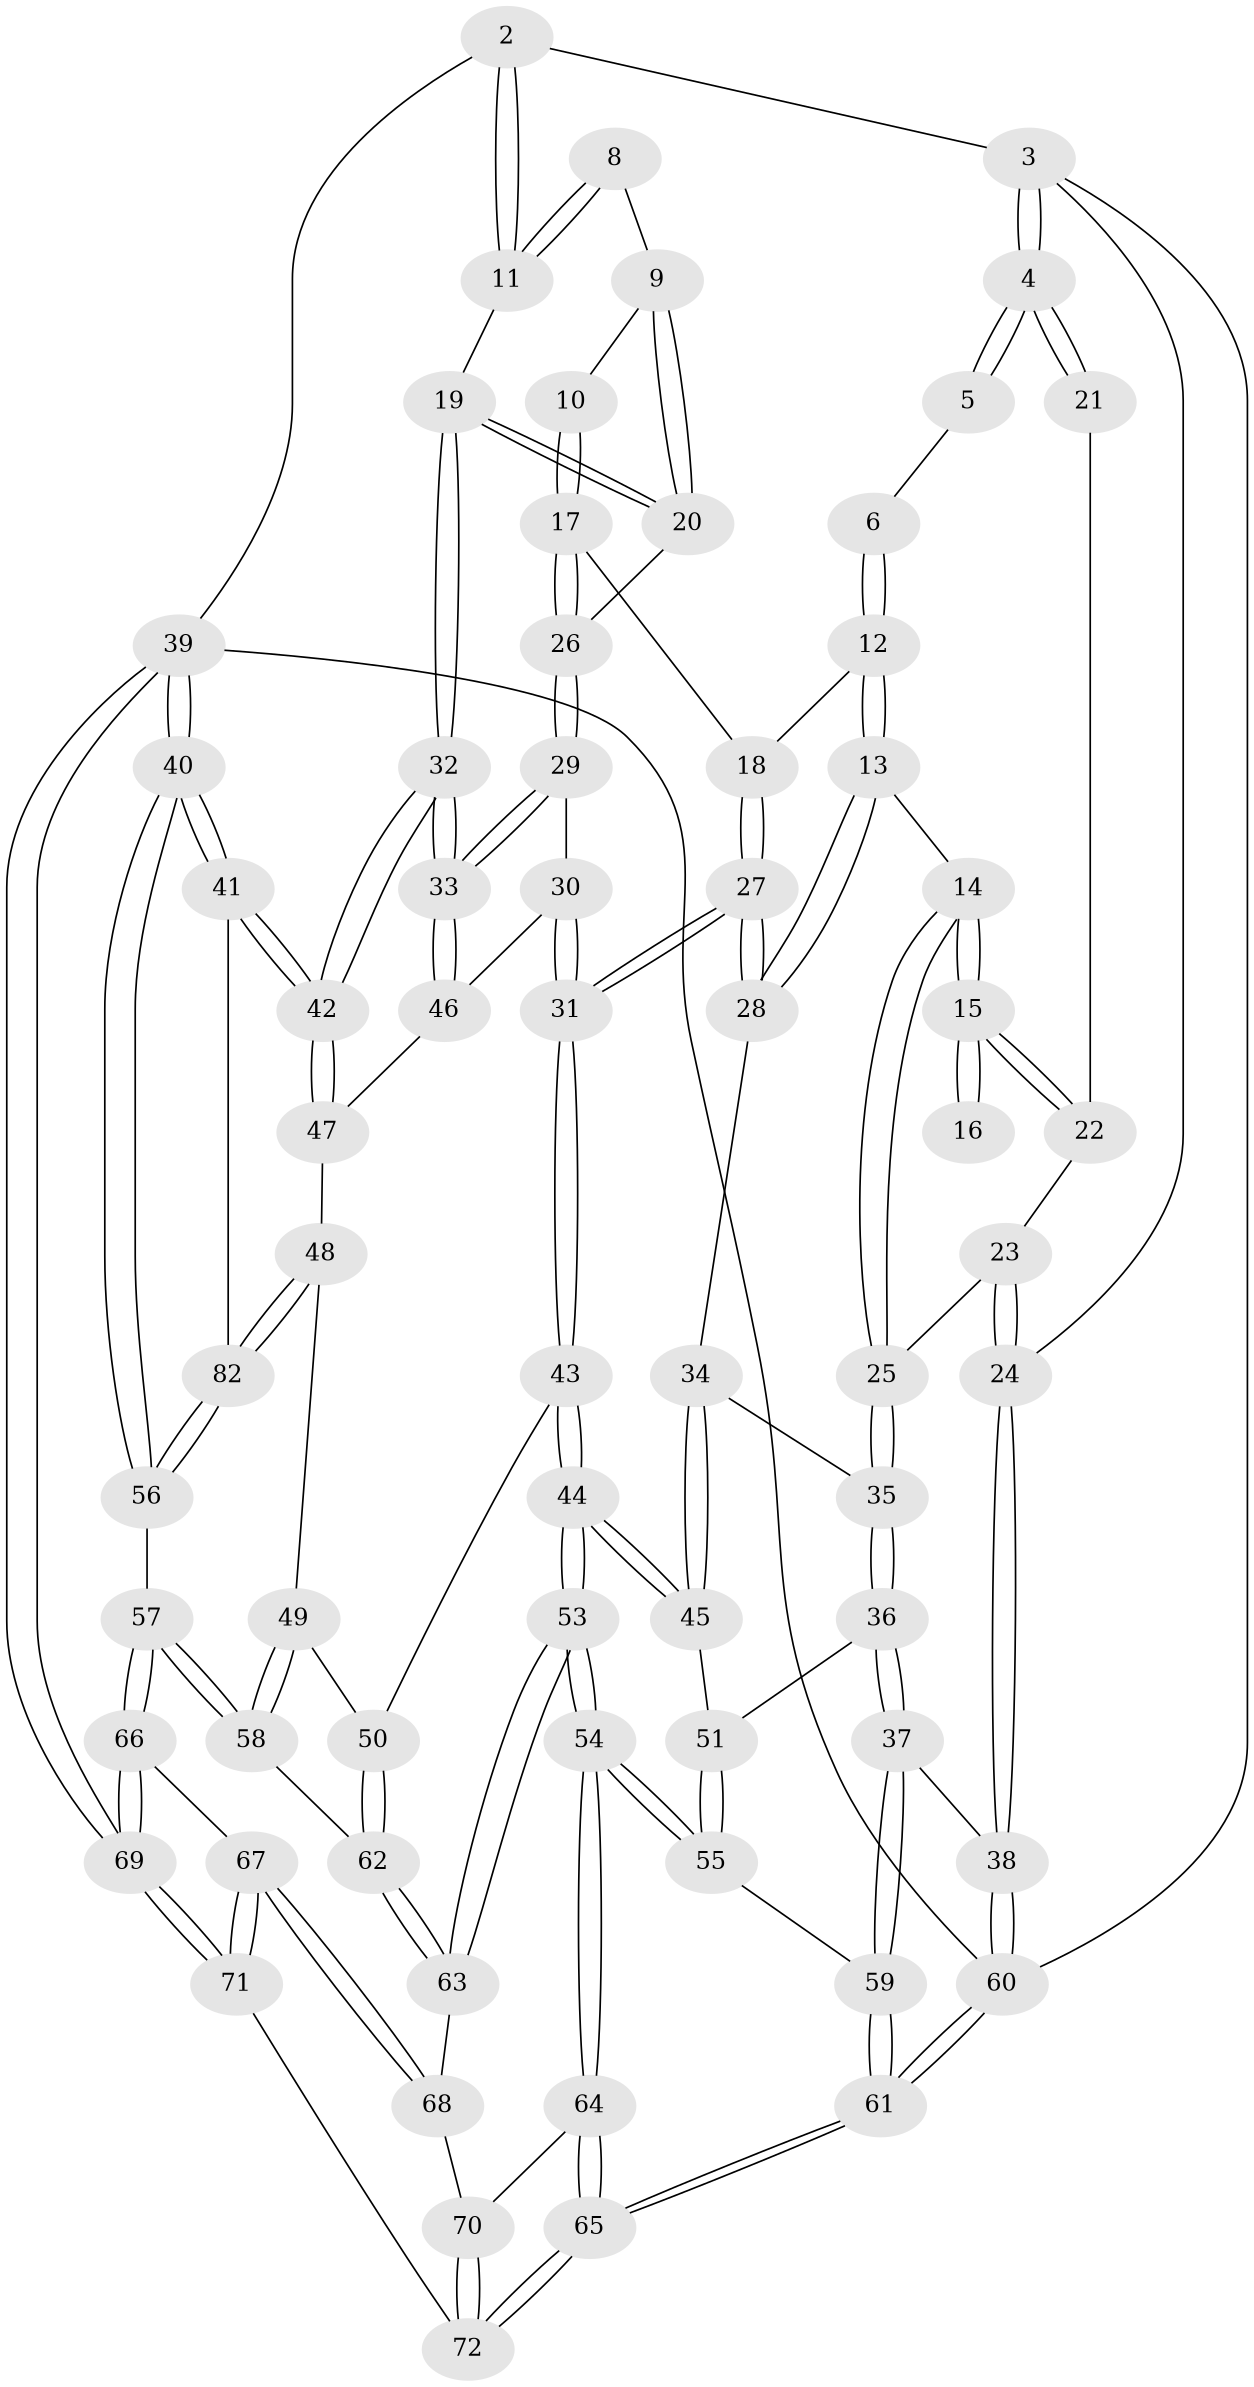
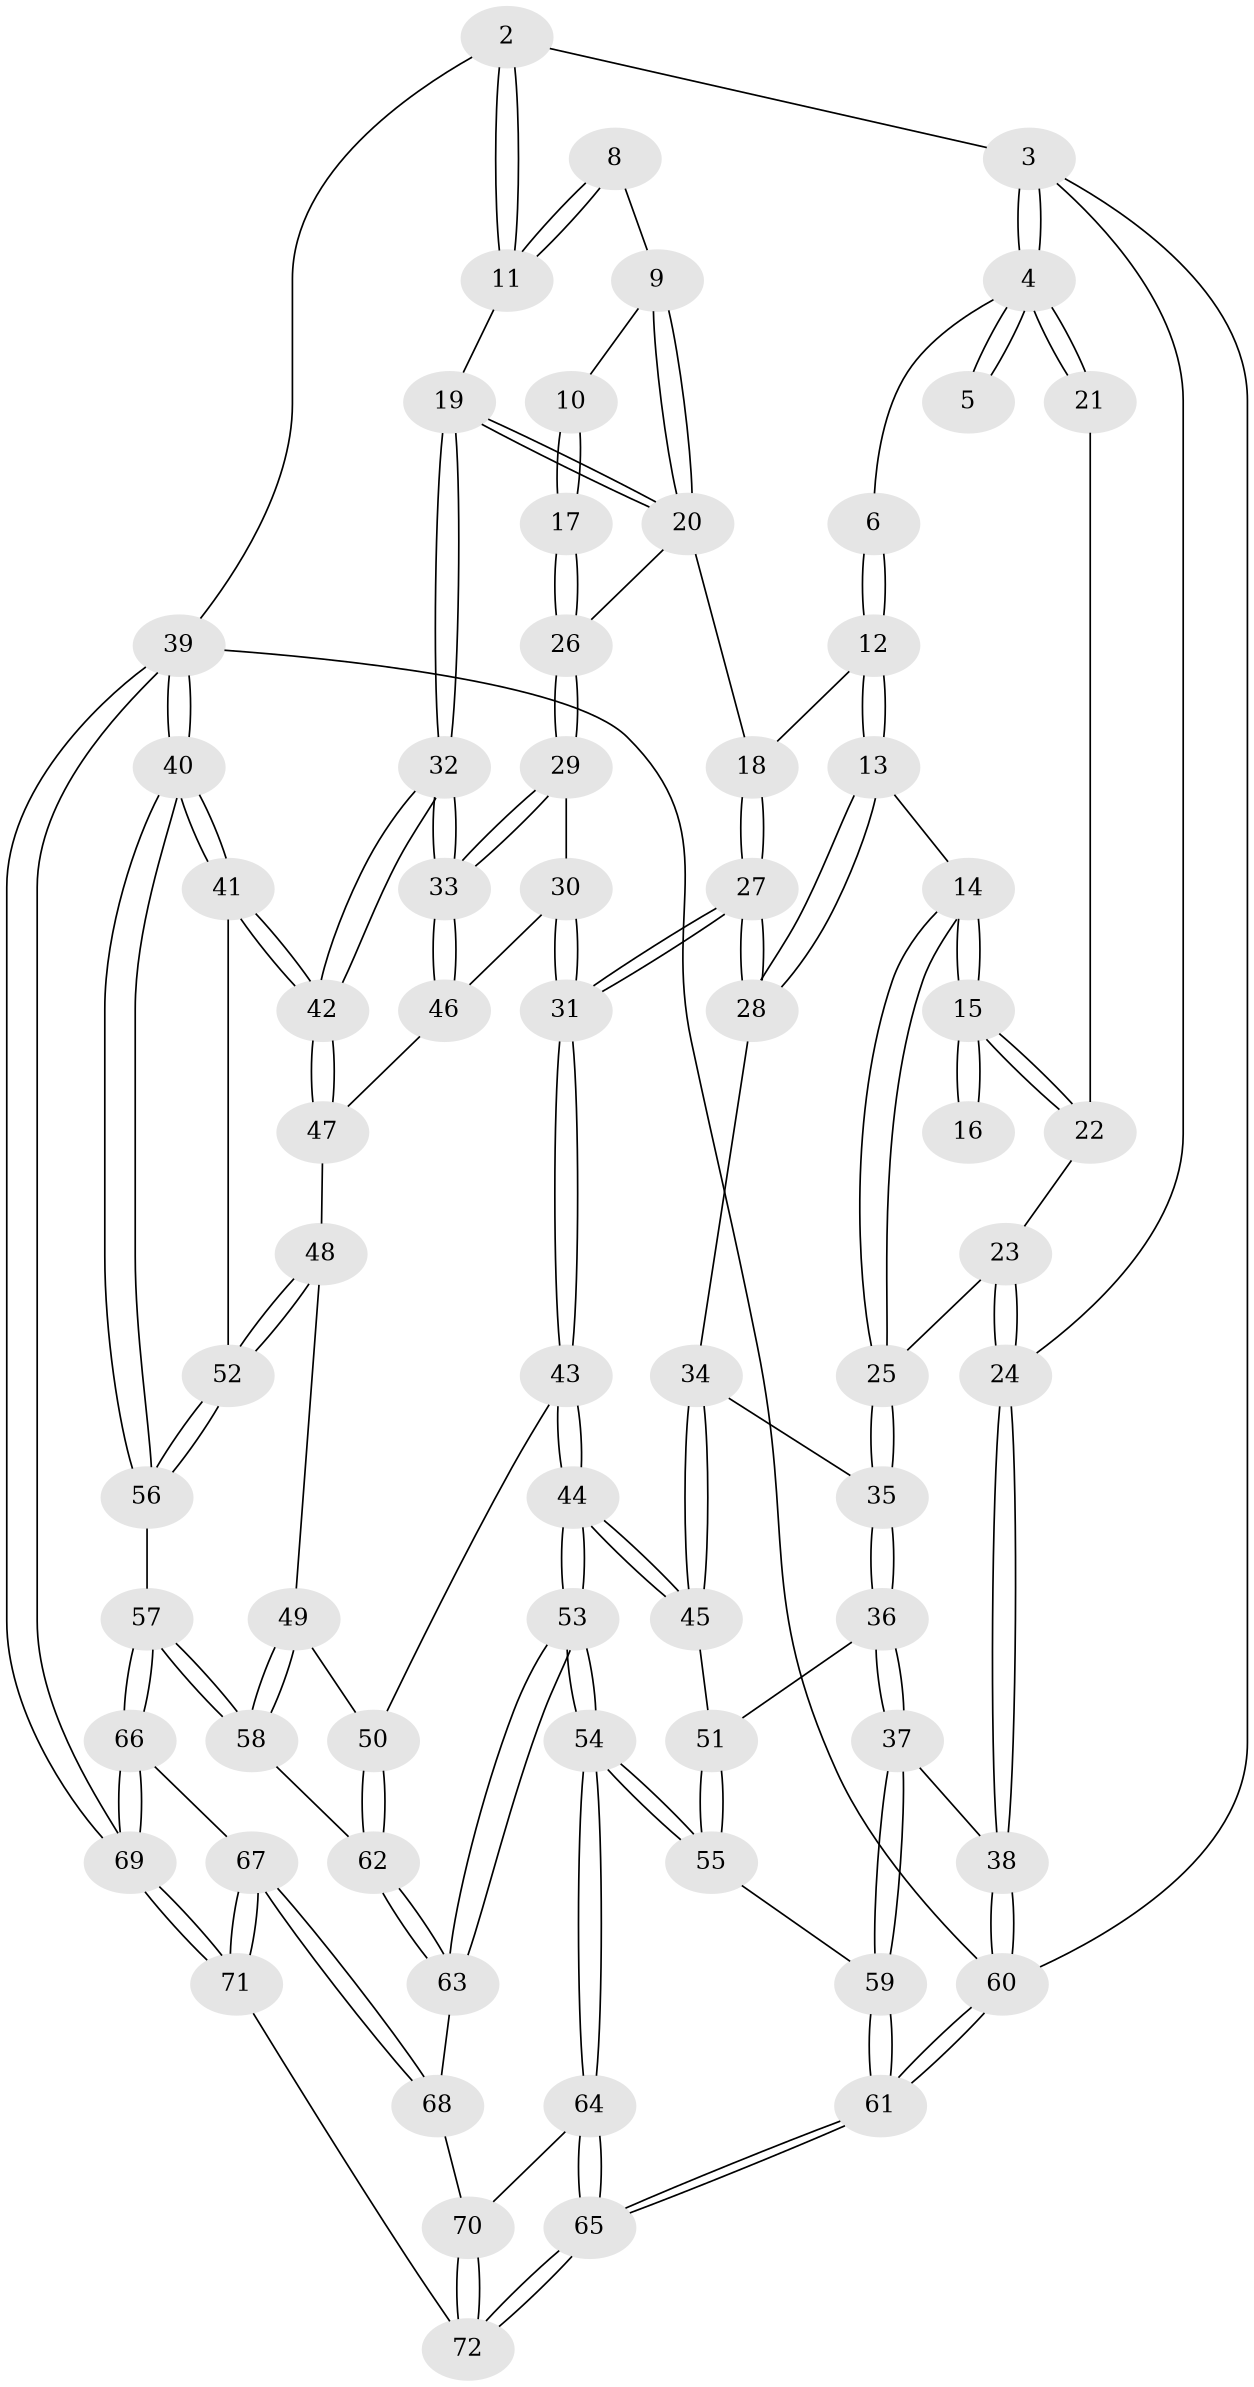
  graph {
    node [color=gray90 style=filled]
    2
    3
    11
    39
    8
    9
    4
    24
    60
    19
    40
    69
    5
    21
    38
    61
    6
    22
    12
    13
    18
    10
    17
    20
    26
    32
    14
    28
    27
    15
    25
    34
    16
    35
    23
    29
    31
    33
    42
    36
    30
    43
    45
    46
    47
    44
    50
    51
    37
    59
    55
    41
    56
    71
-   52 [label=82]
+   52
    57
    48
    53
    62
    54
    63
    49
    58
    64
    68
    65
    70
    66
    67
    72
    2 -- 3
    2 -- 11
    2 -- 11
    2 -- 39
    3 -- 4
    3 -- 4
    3 -- 24
    3 -- 60
    11 -- 19
    39 -- 60
    39 -- 40
    39 -- 40
    39 -- 69
    39 -- 69
    8 -- 11
    8 -- 11
    8 -- 9
    9 -- 10
    9 -- 20
    9 -- 20
    4 -- 5
    4 -- 5
    4 -- 21
    4 -- 21
    24 -- 38
    24 -- 38
    60 -- 61
    60 -- 61
    19 -- 20
    19 -- 20
    19 -- 32
    19 -- 32
    40 -- 41
    40 -- 41
    40 -- 56
    40 -- 56
    69 -- 71
    69 -- 71
-   5 -- 6
+   4 -- 6
    21 -- 22
    38 -- 60
    38 -- 60
    61 -- 65
    61 -- 65
    6 -- 12
    6 -- 12
    22 -- 23
    12 -- 13
    12 -- 13
    12 -- 18
    13 -- 14
    13 -- 28
    13 -- 28
    18 -- 27
    18 -- 27
    10 -- 17
    10 -- 17
-   17 -- 18
+   20 -- 18
    17 -- 26
    17 -- 26
    20 -- 26
    26 -- 29
    26 -- 29
    32 -- 33
    32 -- 33
    32 -- 42
    32 -- 42
    14 -- 15
    14 -- 15
    14 -- 25
    14 -- 25
    28 -- 34
    27 -- 28
    27 -- 28
    27 -- 31
    27 -- 31
    15 -- 22
    15 -- 22
    15 -- 16
    15 -- 16
    25 -- 35
    25 -- 35
    34 -- 35
    34 -- 45
    34 -- 45
    35 -- 36
    35 -- 36
    23 -- 24
    23 -- 24
    23 -- 25
    29 -- 33
    29 -- 33
    29 -- 30
    31 -- 43
    31 -- 43
    33 -- 46
    33 -- 46
    42 -- 47
    42 -- 47
    36 -- 51
    36 -- 37
    36 -- 37
    30 -- 31
    30 -- 31
    30 -- 46
    43 -- 44
    43 -- 44
    43 -- 50
    45 -- 51
    46 -- 47
    47 -- 48
    44 -- 45
    44 -- 45
    44 -- 53
    44 -- 53
    50 -- 62
    50 -- 62
    51 -- 55
    51 -- 55
    37 -- 38
    37 -- 59
    37 -- 59
    59 -- 61
    59 -- 61
    55 -- 59
    41 -- 42
    41 -- 42
    41 -- 52
    56 -- 57
    71 -- 72
    52 -- 56
    52 -- 56
    57 -- 58
    57 -- 58
    57 -- 66
    57 -- 66
    48 -- 52
    48 -- 52
    48 -- 49
    53 -- 54
    53 -- 54
    53 -- 63
    53 -- 63
    62 -- 63
    62 -- 63
    54 -- 55
    54 -- 55
    54 -- 64
    54 -- 64
    63 -- 68
    49 -- 50
    49 -- 58
    49 -- 58
    58 -- 62
    64 -- 65
    64 -- 65
    64 -- 70
    68 -- 70
    65 -- 72
    65 -- 72
    70 -- 72
    70 -- 72
    66 -- 69
    66 -- 69
    66 -- 67
    67 -- 71
    67 -- 71
    67 -- 68
    67 -- 68
  }
